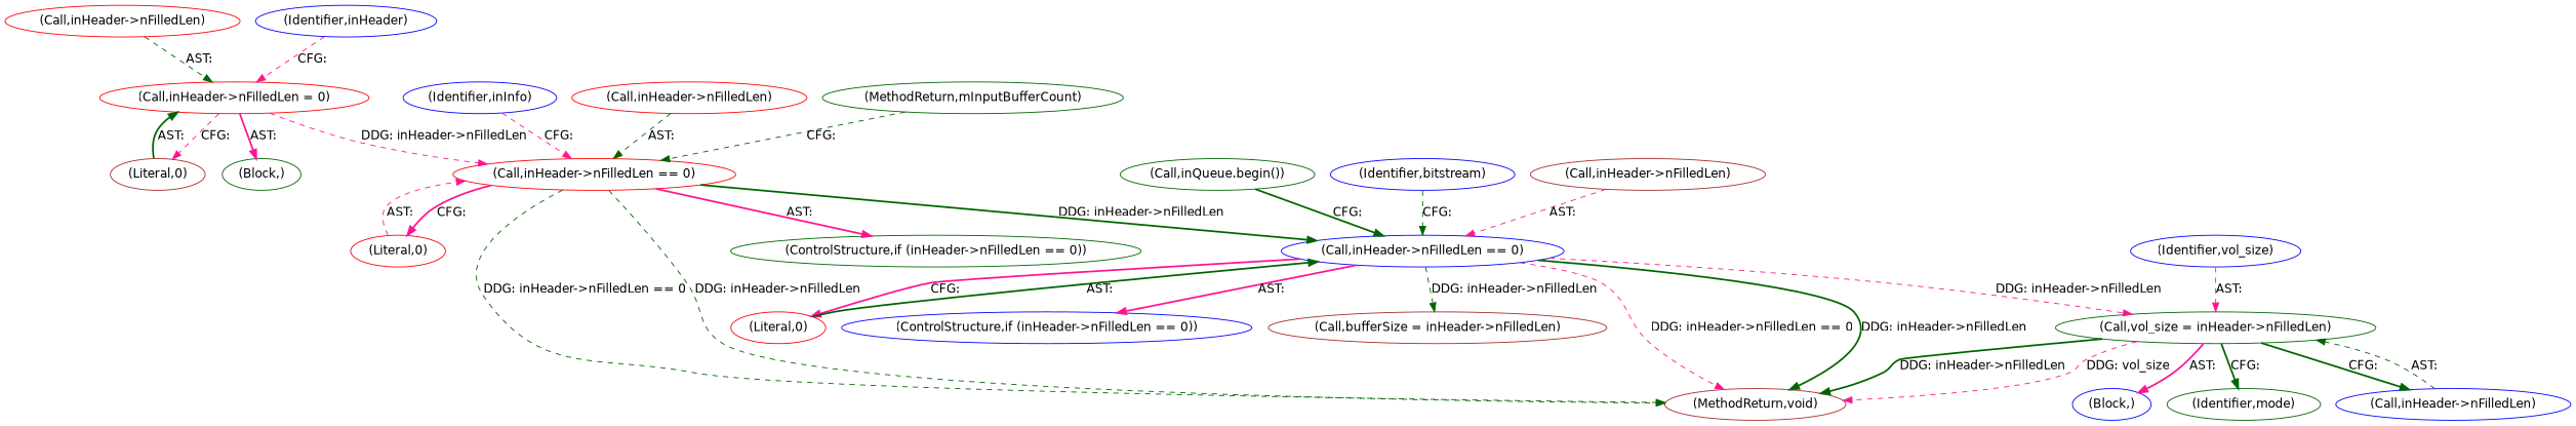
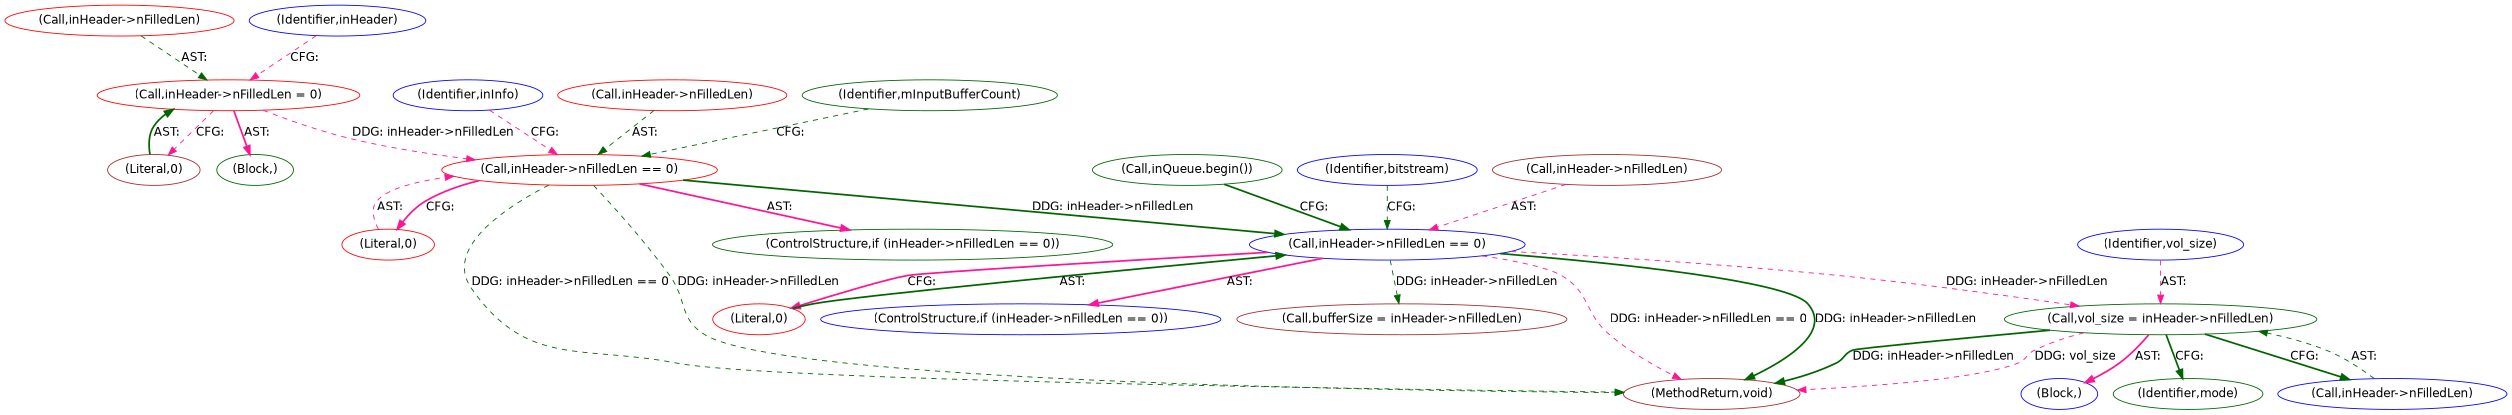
  digraph {
    fontname="DejaVu Sans"
    node [color=blue fontname="DejaVu Sans"]
    edge [color=deeppink fontname="DejaVu Sans" style=dashed]
    n1 [color=darkgreen label="(Call,vol_size = inHeader->nFilledLen)"]
    n2 [color=brown label="(MethodReturn,void)"]
    n3 [label="(Call,inHeader->nFilledLen)"]
    n4 [label="(Block,)"]
    n5 [color=darkgreen label="(Identifier,mode)"]
    n6 [label="(Call,inHeader->nFilledLen == 0)"]
    n7 [color=red label="(Literal,0)"]
    n8 [label="(ControlStructure,if (inHeader->nFilledLen == 0))"]
    n9 [color=brown label="(Call,bufferSize = inHeader->nFilledLen)"]
    n10 [color=red label="(Call,inHeader->nFilledLen == 0)"]
    n11 [color=darkgreen label="(ControlStructure,if (inHeader->nFilledLen == 0))"]
    n12 [color=red label="(Literal,0)"]
    n13 [color=red label="(Call,inHeader->nFilledLen = 0)"]
    n14 [color=brown label="(Literal,0)"]
    n15 [color=darkgreen label="(Block,)"]
    n16 [color=red label="(Call,inHeader->nFilledLen)"]
    n17 [label="(Identifier,vol_size)"]
    n18 [color=darkgreen label="(Call,inQueue.begin())"]
-   n19 [color=darkgreen label="(MethodReturn,mInputBufferCount)"]
+   n19 [color=darkgreen label="(Identifier,mInputBufferCount)"]
    n20 [label="(Identifier,bitstream)"]
    n21 [color=brown label="(Call,inHeader->nFilledLen)"]
    n22 [color=red label="(Call,inHeader->nFilledLen)"]
    n23 [label="(Identifier,inHeader)"]
    n24 [label="(Identifier,inInfo)"]
    n1 -> n2 [label="DDG: vol_size"]
    n1 -> n2 [color=darkgreen label="DDG: inHeader->nFilledLen" style=bold]
    n1 -> n3 [color=darkgreen label="CFG: " style=bold]
    n1 -> n4 [label="AST: " style=bold]
    n1 -> n5 [color=darkgreen label="CFG: " style=bold]
    n3 -> n1 [color=darkgreen label="AST: "]
    n6 -> n1 [label="DDG: inHeader->nFilledLen"]
    n6 -> n2 [label="DDG: inHeader->nFilledLen == 0"]
    n6 -> n2 [color=darkgreen label="DDG: inHeader->nFilledLen" style=bold]
    n6 -> n7 [label="CFG: " style=bold]
    n6 -> n8 [label="AST: " style=bold]
    n6 -> n9 [color=darkgreen label="DDG: inHeader->nFilledLen"]
    n7 -> n6 [color=darkgreen label="AST: " style=bold]
    n10 -> n2 [color=darkgreen label="DDG: inHeader->nFilledLen == 0"]
    n10 -> n2 [color=darkgreen label="DDG: inHeader->nFilledLen"]
    n10 -> n6 [color=darkgreen label="DDG: inHeader->nFilledLen" style=bold]
    n10 -> n11 [label="AST: " style=bold]
    n10 -> n12 [label="CFG: " style=bold]
    n12 -> n10 [label="AST: "]
    n13 -> n10 [label="DDG: inHeader->nFilledLen"]
    n13 -> n14 [label="CFG: "]
    n13 -> n15 [label="AST: " style=bold]
    n14 -> n13 [color=darkgreen label="AST: " style=bold]
    n16 -> n10 [color=darkgreen label="AST: "]
    n17 -> n1 [label="AST: "]
    n18 -> n6 [color=darkgreen label="CFG: " style=bold]
    n19 -> n10 [color=darkgreen label="CFG: "]
    n20 -> n6 [color=darkgreen label="CFG: "]
    n21 -> n6 [label="AST: "]
    n22 -> n13 [color=darkgreen label="AST: "]
    n23 -> n13 [label="CFG: "]
    n24 -> n10 [label="CFG: "]
  }
